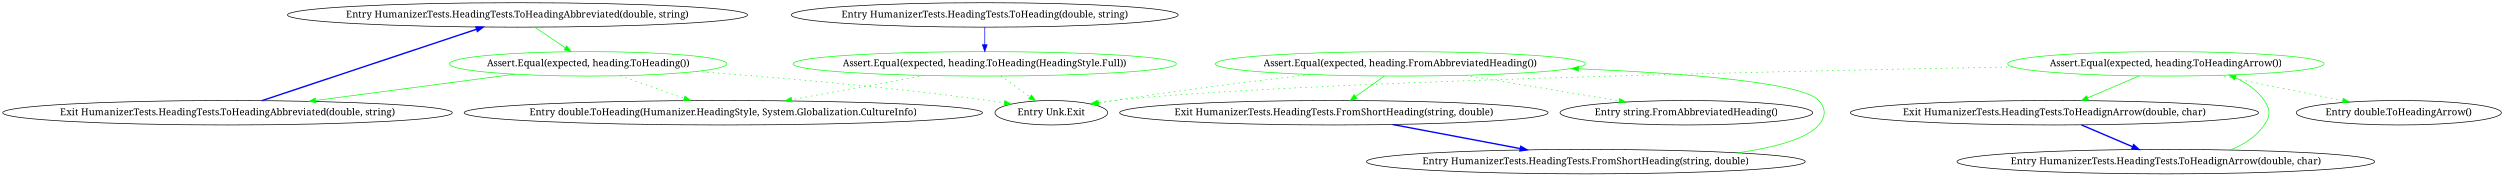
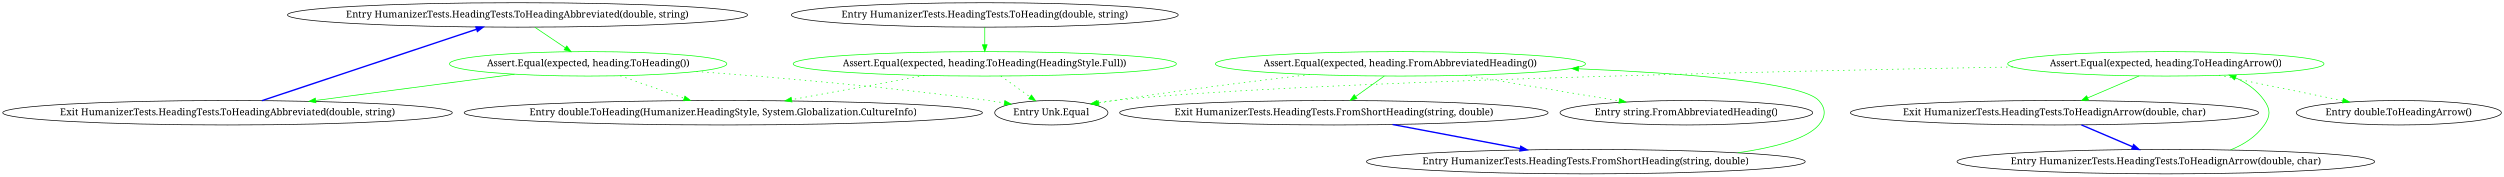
  digraph {
    fontname="Noto Serif"
    node [cluster="Humanizer.Tests.HeadingTests.ToHeadingAbbreviated(double, string)" file="HeadingTests.cs" fontname="Noto Serif" span="57-57"]
    edge [color=green fontname="Noto Serif" style=dotted]
    n1 [label="Entry Humanizer.Tests.HeadingTests.ToHeadingAbbreviated(double, string)"]
    n2 [color=green community=0 label="Assert.Equal(expected, heading.ToHeading())" span="59-59"]
    n3 [label="Exit Humanizer.Tests.HeadingTests.ToHeadingAbbreviated(double, string)"]
-   n4 [cluster="Unk.Equal" label="Entry Unk.Exit" span=""]
+   n4 [cluster="Unk.Equal" label="Entry Unk.Equal" span=""]
    n5 [cluster="double.ToHeading(Humanizer.HeadingStyle, System.Globalization.CultureInfo)" label="Entry double.ToHeading(Humanizer.HeadingStyle, System.Globalization.CultureInfo)" span="40-40"]
    n6 [cluster="string.FromAbbreviatedHeading()" label="Entry string.FromAbbreviatedHeading()" span="68-68"]
    n7 [cluster="Humanizer.Tests.HeadingTests.FromShortHeading(string, double)" label="Entry Humanizer.Tests.HeadingTests.FromShortHeading(string, double)" span="102-102"]
    n8 [cluster="Humanizer.Tests.HeadingTests.FromShortHeading(string, double)" color=green community=0 label="Assert.Equal(expected, heading.FromAbbreviatedHeading())" span="104-104"]
    n9 [cluster="Humanizer.Tests.HeadingTests.FromShortHeading(string, double)" label="Exit Humanizer.Tests.HeadingTests.FromShortHeading(string, double)" span="102-102"]
    n10 [cluster="Humanizer.Tests.HeadingTests.ToHeadignArrow(double, char)" label="Entry Humanizer.Tests.HeadingTests.ToHeadignArrow(double, char)" span="156-156"]
    n11 [cluster="Humanizer.Tests.HeadingTests.ToHeadignArrow(double, char)" color=green community=0 label="Assert.Equal(expected, heading.ToHeadingArrow())" span="158-158"]
    n12 [cluster="Humanizer.Tests.HeadingTests.ToHeadignArrow(double, char)" label="Exit Humanizer.Tests.HeadingTests.ToHeadignArrow(double, char)" span="156-156"]
    n13 [cluster="double.ToHeadingArrow()" label="Entry double.ToHeadingArrow()" span="58-58"]
    n14 [cluster="Humanizer.Tests.HeadingTests.ToHeading(double, string)" label="Entry Humanizer.Tests.HeadingTests.ToHeading(double, string)" span="80-80"]
    n15 [cluster="Humanizer.Tests.HeadingTests.ToHeading(double, string)" color=green community=0 label="Assert.Equal(expected, heading.ToHeading(HeadingStyle.Full))" span="82-82"]
    n1 -> n2 [style=solid]
    n2 -> n3 [style=solid]
    n2 -> n4
    n2 -> n5
    n3 -> n1 [color=blue style=bold]
    n7 -> n8 [style=solid]
    n8 -> n4
    n8 -> n6
    n8 -> n9 [style=solid]
    n9 -> n7 [color=blue style=bold]
    n10 -> n11 [style=solid]
    n11 -> n4
    n11 -> n12 [style=solid]
    n11 -> n13
    n12 -> n10 [color=blue style=bold]
-   n14 -> n15 [color=blue style=solid]
+   n14 -> n15 [style=solid]
    n15 -> n4
    n15 -> n5
  }
